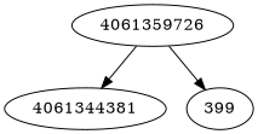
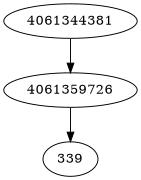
  strict digraph {
    4061344381
    4061359726
-   339 [label=399]
-   4061359726 -> 4061344381
+   339
+   4061344381 -> 4061359726
    4061359726 -> 339
  }
